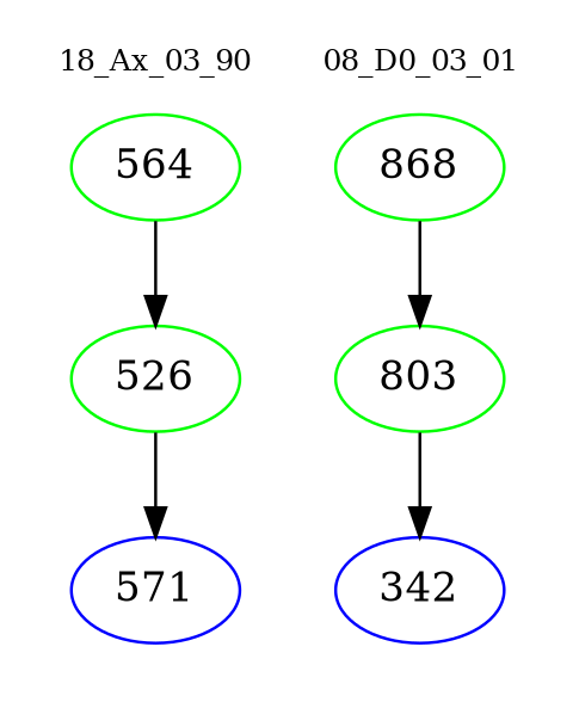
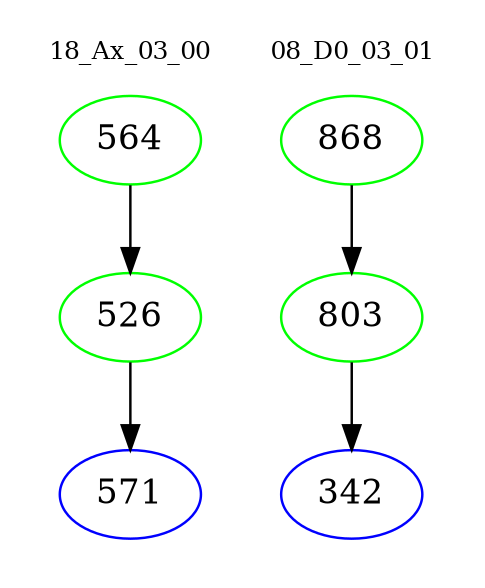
  digraph {
    node [color=green]
    edge [color=black]
    n1 [label=564]
    n2 [label=526]
    n3 [color=blue label=571]
    n4 [label=868]
    n5 [label=803]
    n6 [color=blue label=342]
    subgraph cluster_1 {
      color=white
      fontsize=10
-     label="18_Ax_03_90"
+     label="18_Ax_03_00"
      n1
      n2
      n3
    }
    subgraph cluster_2 {
      color=white
      fontsize=10
      label="08_D0_03_01"
      n4
      n5
      n6
    }
    n1 -> n2
    n2 -> n3
    n4 -> n5
    n5 -> n6
  }
